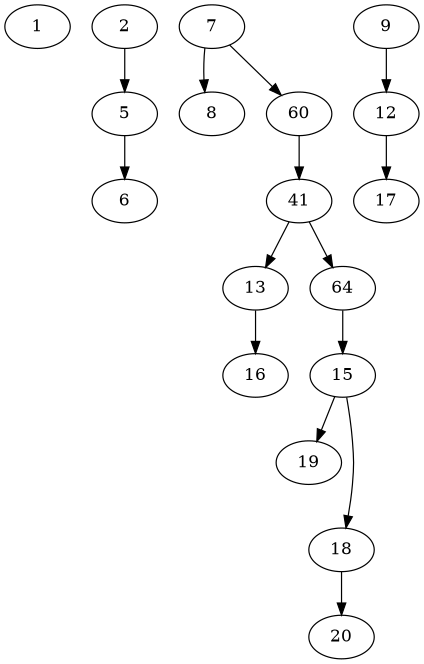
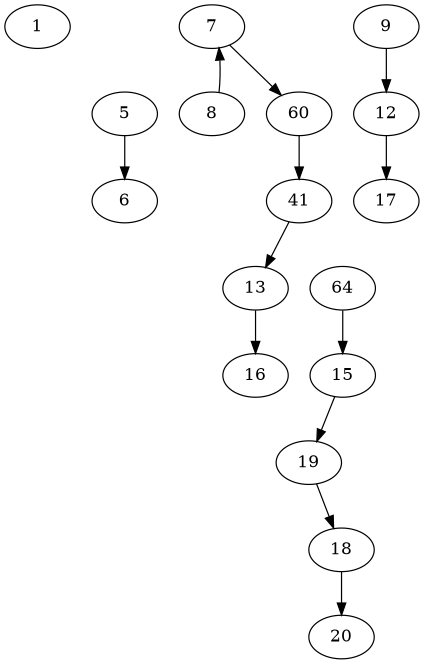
  digraph {
    node [alpha=0.11]
    1 [alpha=0.09 expect_size=3421362285044563968]
-   2 [alpha=0.16 expect_size=22190034871439524]
    5 [alpha=0.04 expect_size=23518030260833]
    6 [alpha=0.06 expect_size=491500394818023]
    7 [expect_size=4570136639637025]
    8 [alpha=0.14 expect_size=2852700433678336000]
    n7 [alpha=0.10 expect_size=598472951040000 label=60]
    9 [alpha=0.15 expect_size=14800819538435966]
    12 [expect_size=174837741979172864]
    n10 [alpha=0.03 expect_size=16397406450070180 label=41]
    17 [alpha=0.07 expect_size=128435631985148]
    13 [alpha=0.09 expect_size=4250635338885086]
    n13 [alpha=0.17 expect_size=16622497227020032 label=64]
    16 [alpha=0.09 expect_size=3808893081496678]
    15 [expect_size=1915313796335796224]
    19 [alpha=0.14 expect_size=712628113598578688]
    18 [alpha=0.12 expect_size=836094391737396]
    20 [expect_size=37961999872322]
-   2 -> 5
    5 -> 6
-   7 -> 8
+   8 -> 7
    7 -> n7
    n7 -> n10
    9 -> 12
    12 -> 17
    n10 -> 13
-   n10 -> n13
    13 -> 16
    n13 -> 15
    15 -> 19
-   15 -> 18
+   19 -> 18
    18 -> 20
  }
